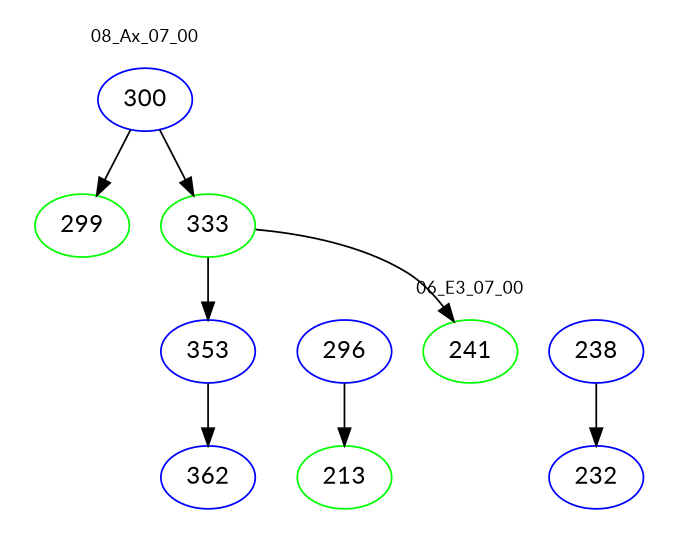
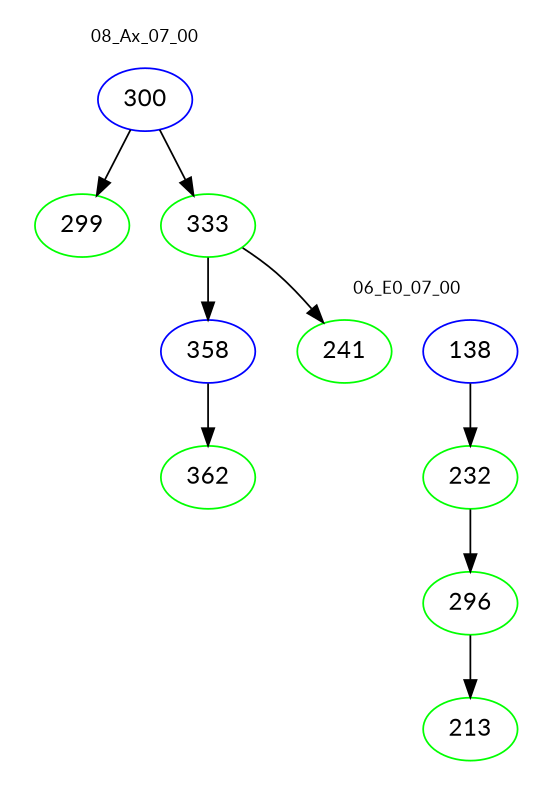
  digraph {
    fontname=Lato
    node [color=blue fontname=Lato]
    edge [color=black fontname=Lato]
    n1 [label=300]
    n2 [color=green label=299]
    n3 [color=green label=333]
-   n4 [label=353]
-   n5 [label=362]
-   n6 [label=238]
-   n7 [label=232]
+   n4 [label=358]
+   n5 [color=green label=362]
+   n6 [label=138]
+   n7 [color=green label=232]
    n8 [color=green label=241]
-   n9 [label=296]
+   n9 [color=green label=296]
    n10 [color=green label=213]
    subgraph cluster_1 {
      color=white
      fontsize=10
      label="08_Ax_07_00"
      n1
      n2
      n3
      n4
      n5
    }
    subgraph cluster_2 {
      color=white
      fontsize=10
-     label="06_E3_07_00"
+     label="06_E0_07_00"
      n6
      n7
      n8
      n9
      n10
    }
    n1 -> n2
    n1 -> n3
    n3 -> n4
    n3 -> n8
    n4 -> n5
    n6 -> n7
+   n7 -> n9
    n9 -> n10
  }
